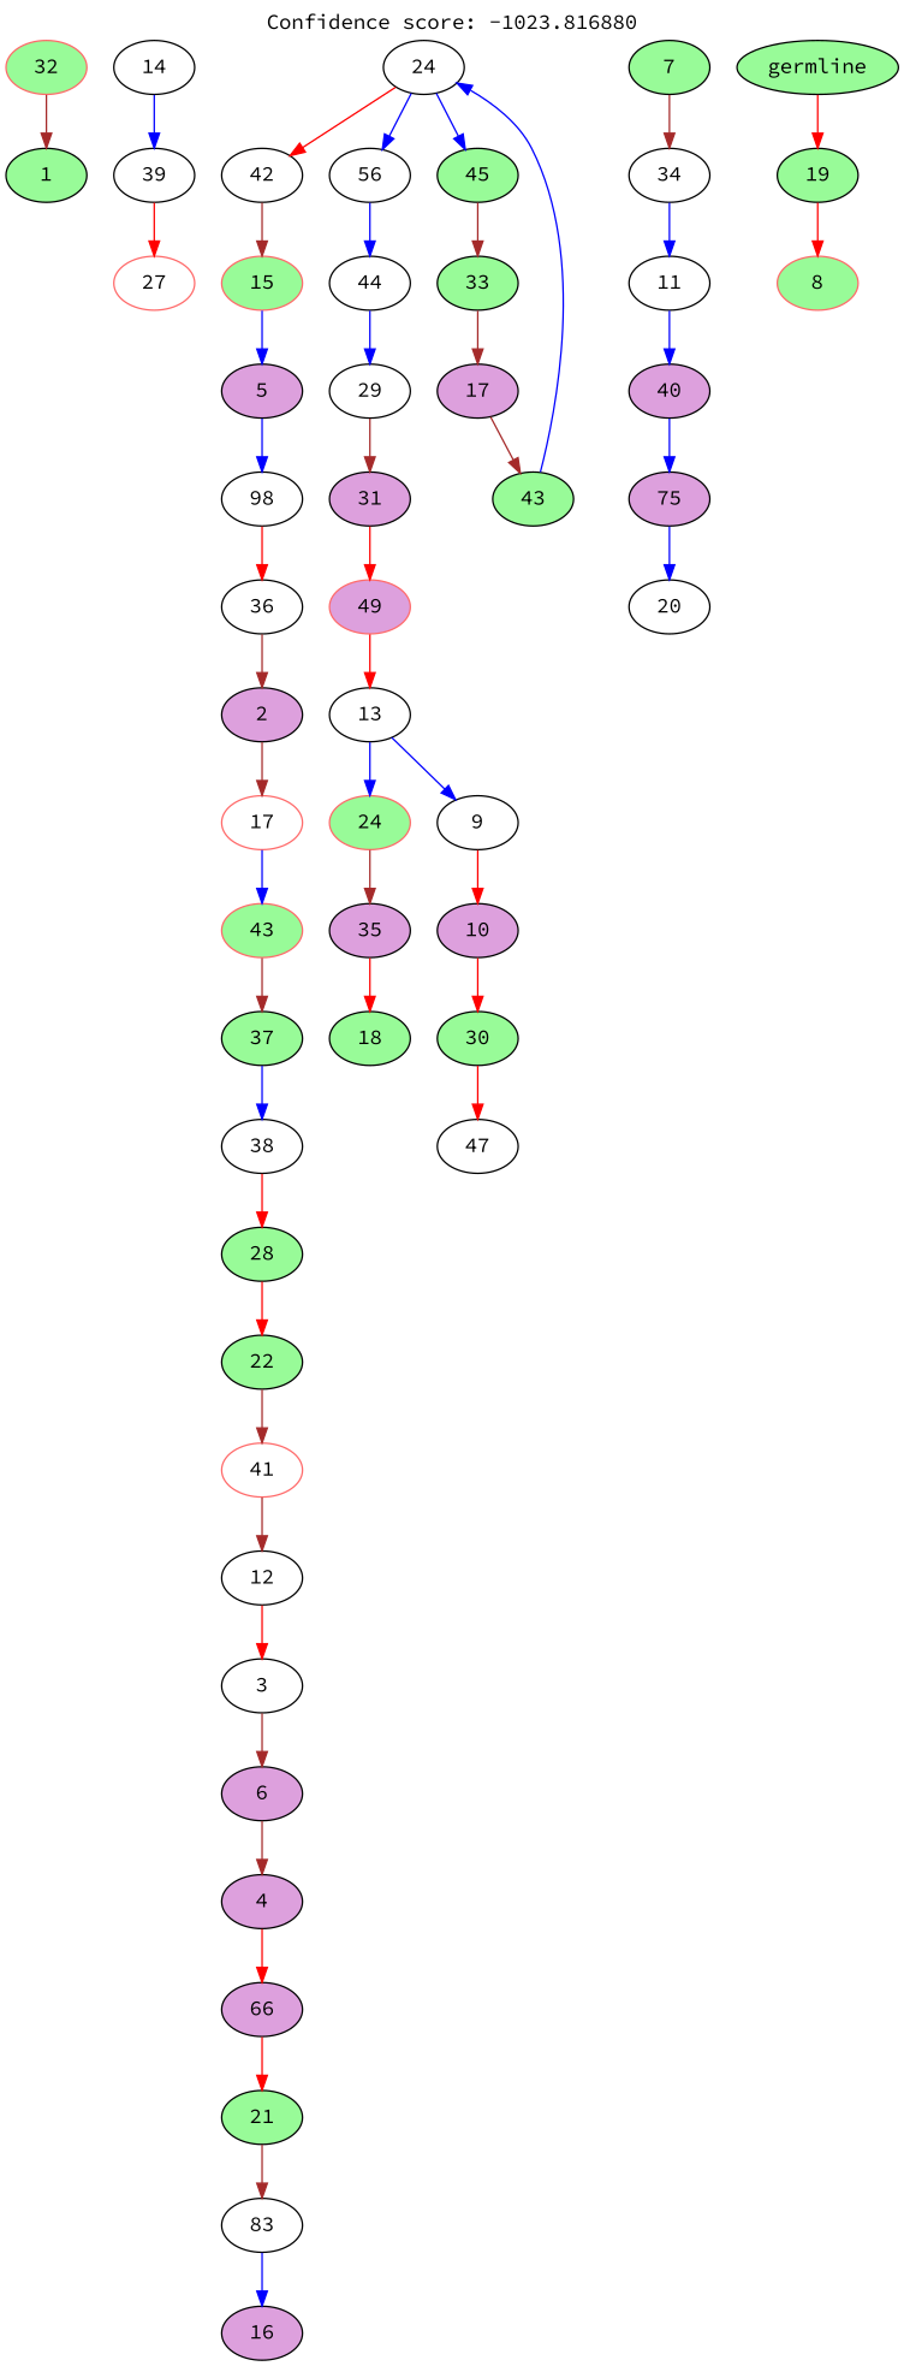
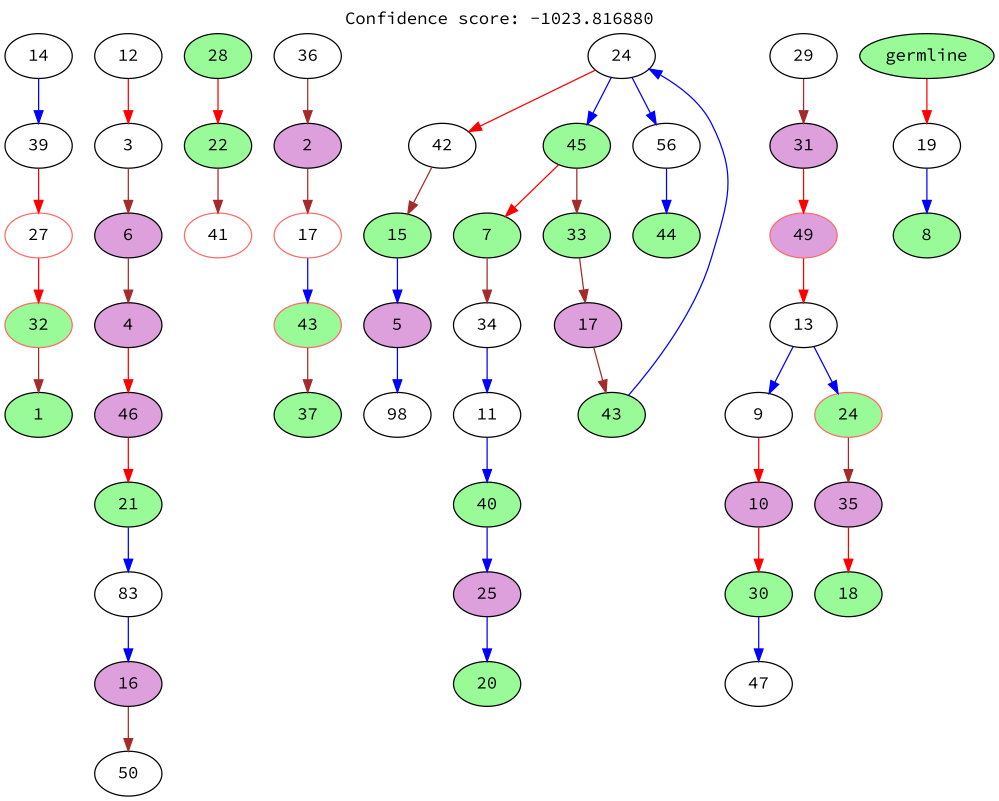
  digraph {
    fontname="Source Code Pro"
    label="Confidence score: -1023.816880"
    labelloc=t
    node [fillcolor=white fontname="Source Code Pro" style=filled]
    edge [color=blue fontname="Source Code Pro"]
    n1 [color=indianred1 fillcolor=palegreen label=32]
    n2 [fillcolor=palegreen label=1]
    n3 [color=indianred1 label=27]
    n4 [label=39]
    n5 [label=14]
+   n6 [label=50]
    n7 [fillcolor=plum label=16]
    n8 [label=83]
    n9 [fillcolor=palegreen label=21]
-   n10 [fillcolor=plum label=66]
+   n10 [fillcolor=plum label=46]
    n11 [fillcolor=plum label=4]
    n12 [fillcolor=plum label=6]
    n13 [label=3]
    n14 [label=12]
    n15 [color=indianred1 label=41]
    n16 [fillcolor=palegreen label=22]
    n17 [fillcolor=palegreen label=28]
-   n18 [label=38]
    n19 [fillcolor=palegreen label=37]
    n20 [color=indianred1 fillcolor=palegreen label=43]
    n21 [color=indianred1 label=17]
    n22 [fillcolor=plum label=2]
    n23 [label=36]
    n24 [label=98]
    n25 [fillcolor=plum label=5]
-   n26 [fillcolor=palegreen label=15 color=indianred1]
+   n26 [fillcolor=palegreen label=15]
    n27 [label=42]
-   n28 [fillcolor=plum label=75]
-   n29 [label=20]
-   n30 [fillcolor=plum label=40]
+   n28 [fillcolor=plum label=25]
+   n29 [fillcolor=palegreen label=20]
+   n30 [fillcolor=palegreen label=40]
    n31 [label=11]
    n32 [label=34]
    n33 [fillcolor=palegreen label=7]
    n34 [fillcolor=palegreen label=45]
    n35 [fillcolor=palegreen label=33]
    n36 [fillcolor=palegreen label=30]
    n37 [label=47]
    n38 [fillcolor=plum label=10]
    n39 [label=9]
    n40 [fillcolor=plum label=35]
    n41 [fillcolor=palegreen label=18]
    n42 [color=indianred1 fillcolor=palegreen label=24]
    n43 [label=13]
    n44 [color=indianred1 fillcolor=plum label=49]
    n45 [fillcolor=plum label=31]
    n46 [label=29]
-   n47 [label=44]
+   n47 [fillcolor=palegreen label=44]
    n48 [label=56]
    n49 [label=24]
    n50 [fillcolor=palegreen label=43]
    n51 [fillcolor=plum label=17]
-   n52 [fillcolor=palegreen label=8 color=indianred1]
-   n53 [fillcolor=palegreen label=19]
+   n52 [fillcolor=palegreen label=8]
+   n53 [label=19]
    n54 [fillcolor=palegreen label=germline]
    n1 -> n2 [color=brown]
+   n3 -> n1 [color=red]
    n4 -> n3 [color=red]
    n5 -> n4
+   n7 -> n6 [color=brown]
    n8 -> n7
-   n9 -> n8 [color=brown]
+   n9 -> n8
    n10 -> n9 [color=red]
    n11 -> n10 [color=red]
    n12 -> n11 [color=brown]
    n13 -> n12 [color=brown]
    n14 -> n13 [color=red]
-   n15 -> n14 [color=brown]
    n16 -> n15 [color=brown]
    n17 -> n16 [color=red]
-   n18 -> n17 [color=red]
-   n19 -> n18
    n20 -> n19 [color=brown]
    n21 -> n20
    n22 -> n21 [color=brown]
    n23 -> n22 [color=brown]
-   n24 -> n23 [color=red]
    n25 -> n24
    n26 -> n25
    n27 -> n26 [color=brown]
    n28 -> n29
    n30 -> n28
    n31 -> n30
    n32 -> n31
    n33 -> n32 [color=brown]
+   n34 -> n33 [color=red]
    n34 -> n35 [color=brown]
    n35 -> n51 [color=brown]
-   n36 -> n37 [color=red]
+   n36 -> n37
    n38 -> n36 [color=red]
    n39 -> n38 [color=red]
    n40 -> n41 [color=red]
    n42 -> n40 [color=brown]
    n43 -> n39
    n43 -> n42
    n44 -> n43 [color=red]
    n45 -> n44 [color=red]
    n46 -> n45 [color=brown]
-   n47 -> n46
    n48 -> n47
    n49 -> n27 [color=red]
    n49 -> n34
    n49 -> n48
    n50 -> n49
    n51 -> n50 [color=brown]
-   n53 -> n52 [color=red]
+   n53 -> n52
    n54 -> n53 [color=red]
  }
